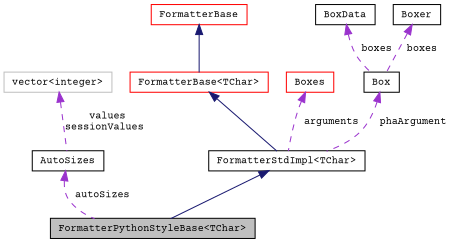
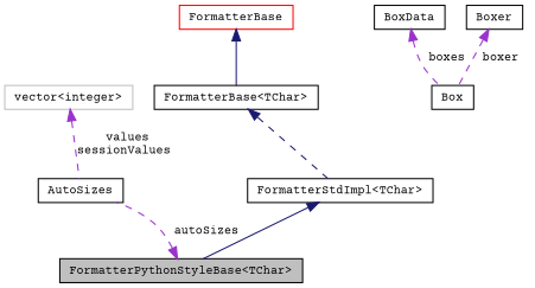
  digraph {
    fontname="Courier Prime"
    node [color=black fillcolor=white fontname="Courier Prime" fontsize=10 shape=record style=filled]
    edge [color=darkorchid3 dir=back fontname="Courier Prime" fontsize=10 labelfontname=Helvetica labelfontsize=10 style=dashed]
    n1 [color=grey75 height=0.2 label="vector\<integer\>" width=0.4]
    n2 [height=0.2 label=AutoSizes width=0.4]
    n3 [fillcolor=grey75 fontcolor=black height=0.2 label="FormatterPythonStyleBase\<TChar\>" width=0.4]
    n4 [height=0.2 label="FormatterStdImpl\<TChar\>" width=0.4]
-   n5 [color=red height=0.2 label="FormatterBase\<TChar\>" width=0.4]
+   n5 [height=0.2 label="FormatterBase\<TChar\>" width=0.4]
    n6 [color=red height=0.2 label=FormatterBase width=0.4]
-   n7 [color=red height=0.2 label=Boxes width=0.4]
    n8 [height=0.2 label=Box width=0.4]
    n9 [height=0.2 label=BoxData width=0.4]
    n10 [height=0.2 label=Boxer width=0.4]
    n1 -> n2 [label=" values\nsessionValues"]
-   n2 -> n3 [label=" autoSizes"]
+   n3 -> n2 [label=" autoSizes"]
    n4 -> n3 [color=midnightblue style=solid]
-   n5 -> n4 [color=midnightblue style=solid]
+   n5 -> n4 [color=midnightblue]
    n6 -> n5 [color=midnightblue style=solid]
-   n7 -> n4 [label=" arguments"]
-   n8 -> n4 [label=" phaArgument"]
    n9 -> n8 [label=" boxes"]
-   n10 -> n8 [label=" boxes"]
+   n10 -> n8 [label=" boxer"]
  }
